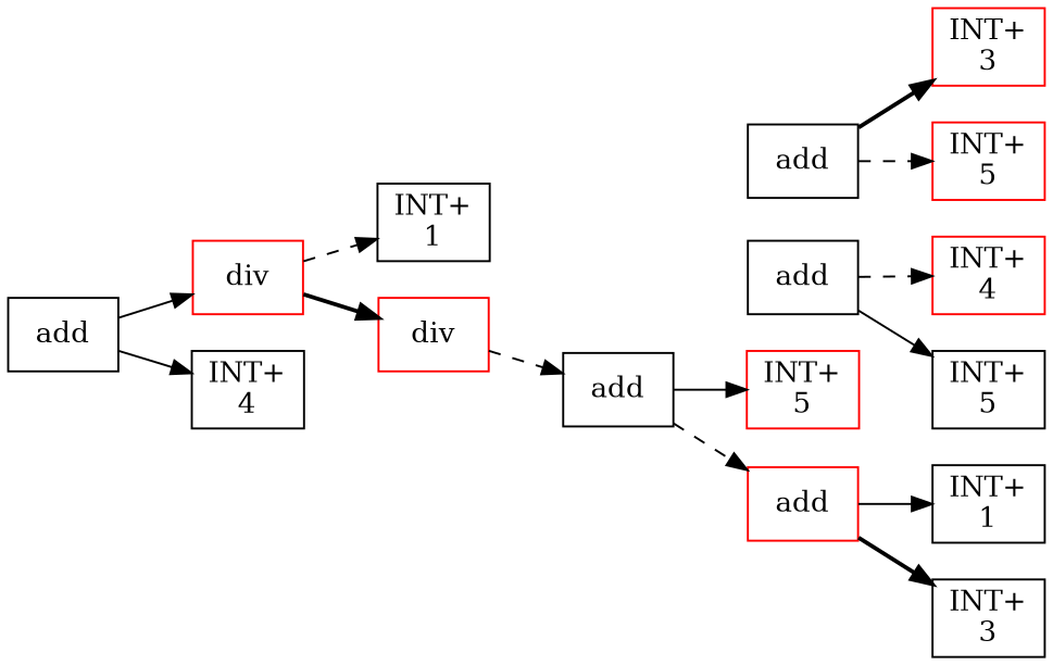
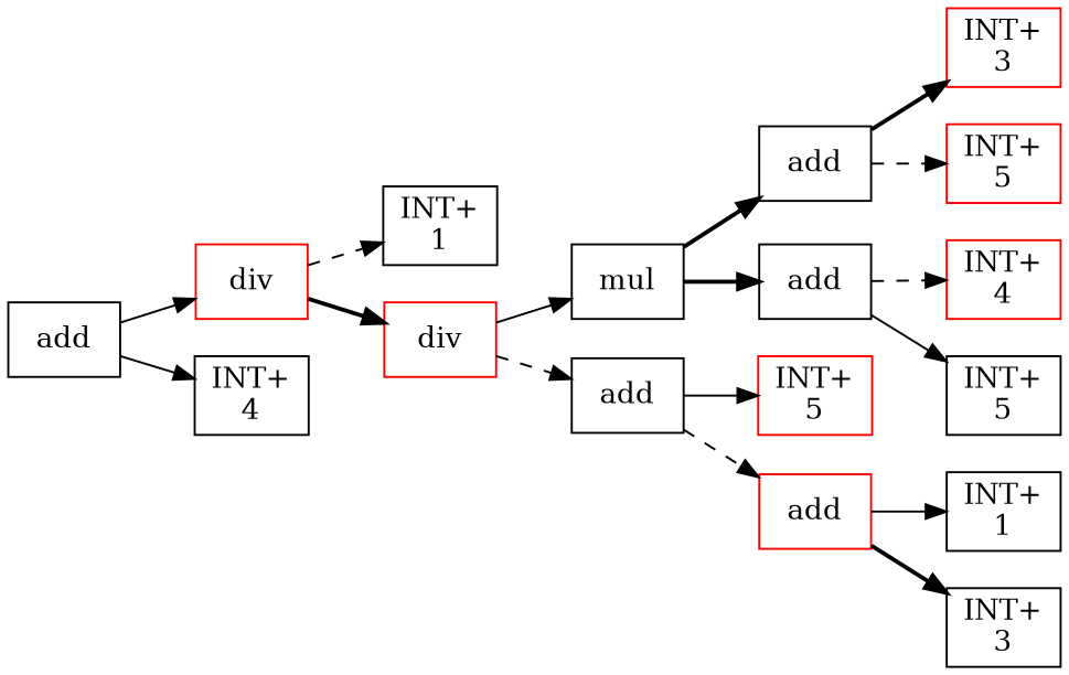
  digraph {
    rankdir=LR
    node [shape=box color=black]
    edge [style=solid]
    n1 [label=add]
    n2 [label=div color=red]
    n3 [label="INT+\n4"]
    n4 [label="INT+\n1"]
    n5 [label=div color=red]
+   n6 [label=mul]
    n7 [label=add]
    n8 [label=add]
    n9 [label=add]
    n10 [label="INT+\n3" color=red]
    n11 [label="INT+\n5" color=red]
    n12 [label="INT+\n4" color=red]
    n13 [label="INT+\n5"]
    n14 [label="INT+\n5" color=red]
    n15 [label=add color=red]
    n16 [label="INT+\n1"]
    n17 [label="INT+\n3"]
    n1 -> n2
    n1 -> n3
    n2 -> n4 [style=dashed]
    n2 -> n5 [style=bold]
+   n5 -> n6
    n5 -> n7 [style=dashed]
+   n6 -> n8 [style=bold]
+   n6 -> n9 [style=bold]
    n7 -> n14
    n7 -> n15 [style=dashed]
    n8 -> n10 [style=bold]
    n8 -> n11 [style=dashed]
    n9 -> n12 [style=dashed]
    n9 -> n13
    n15 -> n16
    n15 -> n17 [style=bold]
  }
